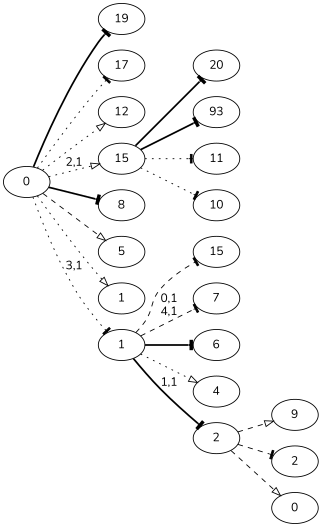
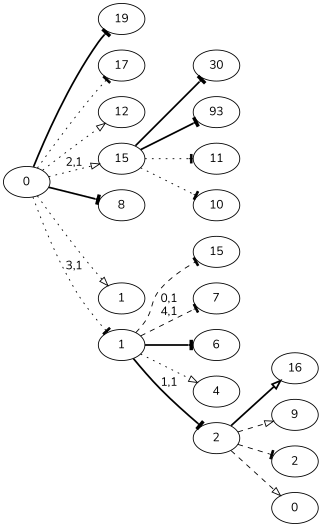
  digraph {
    fontname=Nunito
    rankdir=LR
    node [fontname=Nunito]
    edge [arrowhead=tee fontname=Nunito style=dotted]
-   n1 [label=20]
+   n1 [label=30]
    n2 [label=19]
    n3 [label=17]
+   n4 [label=16]
    n5 [label=15]
    n6 [label=93]
    n7 [label=12]
    n8 [label=11]
    n9 [label=10]
    15
    n11 [label=9]
    n12 [label=8]
    n13 [label=7]
    n14 [label=6]
-   n15 [label=5]
    n16 [label=4]
    n17 [label=2]
    n18 [label=1]
    n19 [label=0]
    2
    1
    0
    15 -> n1 [style=bold]
    15 -> n6 [style=bold]
    15 -> n8
    15 -> n9
+   2 -> n4 [arrowhead=onormal style=bold]
    2 -> n11 [arrowhead=onormal style=dashed]
    2 -> n17 [style=dashed]
    2 -> n19 [arrowhead=onormal style=dashed]
    1 -> n5 [style=dashed]
    1 -> n13 [label="0,1\n4,1" style=dashed]
    1 -> n14 [style=bold]
    1 -> n16 [arrowhead=onormal]
    1 -> 2 [label="1,1" style=bold]
    0 -> n2 [style=bold]
    0 -> n3
    0 -> n7 [arrowhead=onormal]
    0 -> 15 [arrowhead=onormal label="2,1"]
    0 -> n12 [style=bold]
-   0 -> n15 [arrowhead=onormal style=dashed]
    0 -> n18 [arrowhead=onormal]
    0 -> 1 [label="3,1"]
  }
